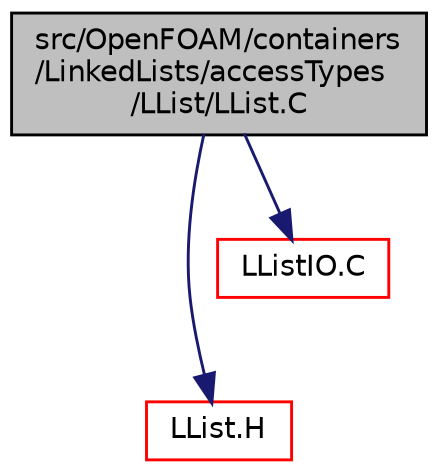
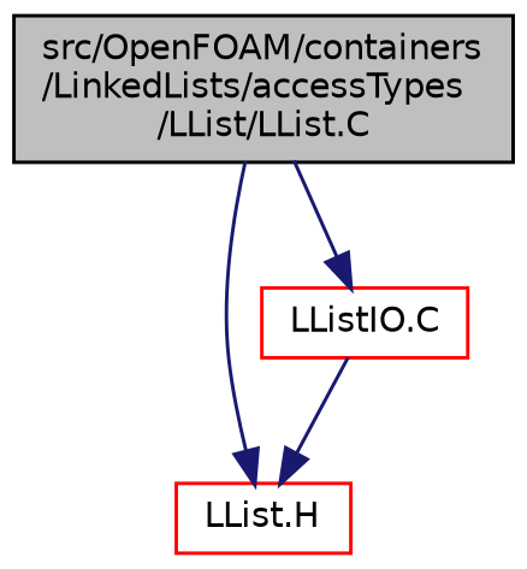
  digraph {
    node [color=red fontname=Helvetica fontsize=10 shape=record]
    edge [color=midnightblue fontname=Helvetica fontsize=10 labelfontname=Helvetica labelfontsize=10 style=solid]
    n1 [color=black fillcolor=grey75 fontcolor=black height=0.2 label="src/OpenFOAM/containers\l/LinkedLists/accessTypes\l/LList/LList.C" style=filled width=0.4]
    n2 [height=0.2 label="LList.H" width=0.4]
    n3 [height=0.2 label="LListIO.C" width=0.4]
    n1 -> n2
    n1 -> n3
+   n3 -> n2
  }
